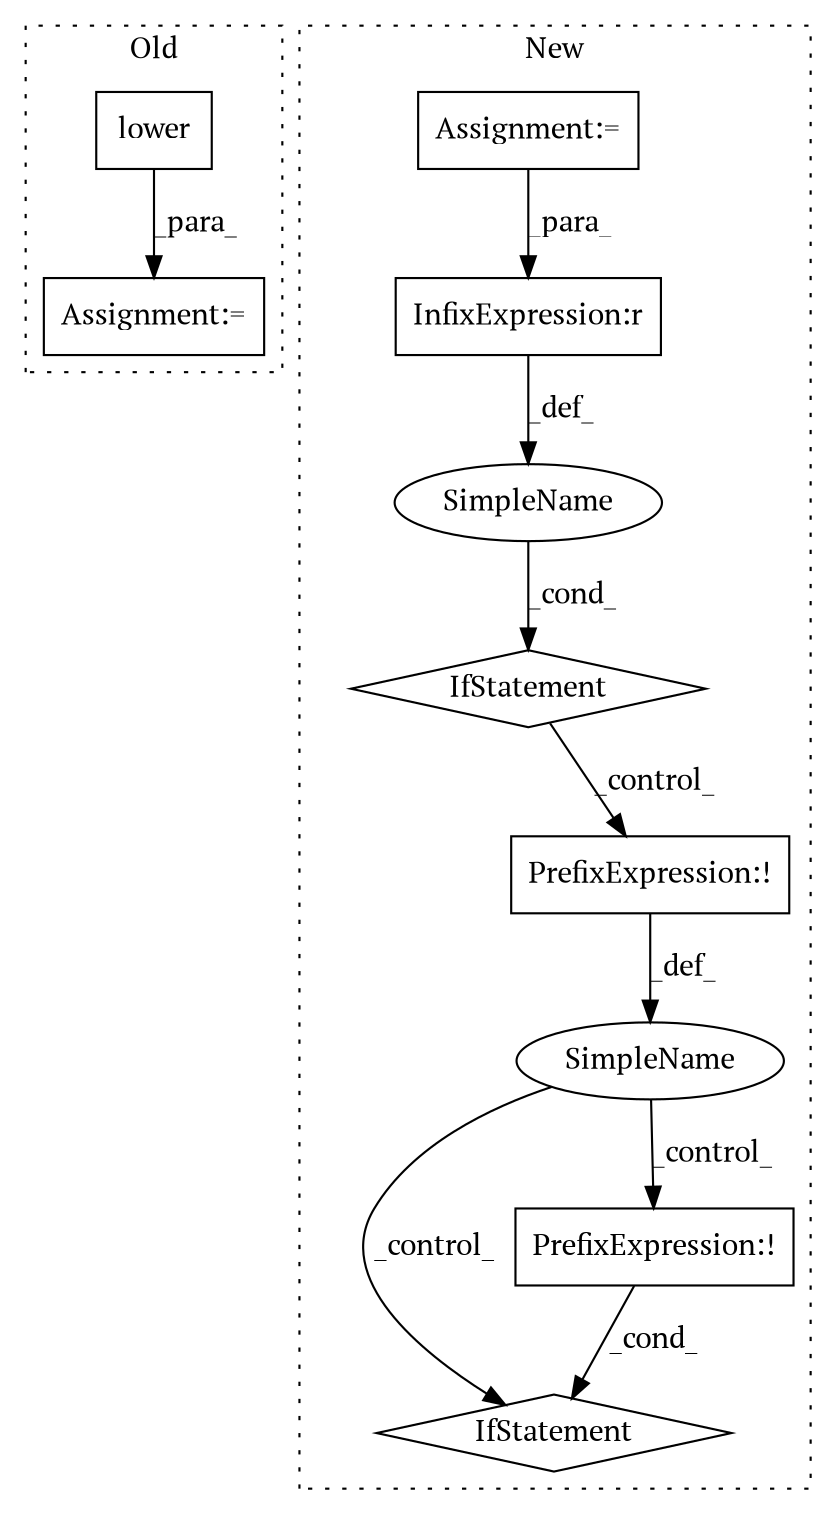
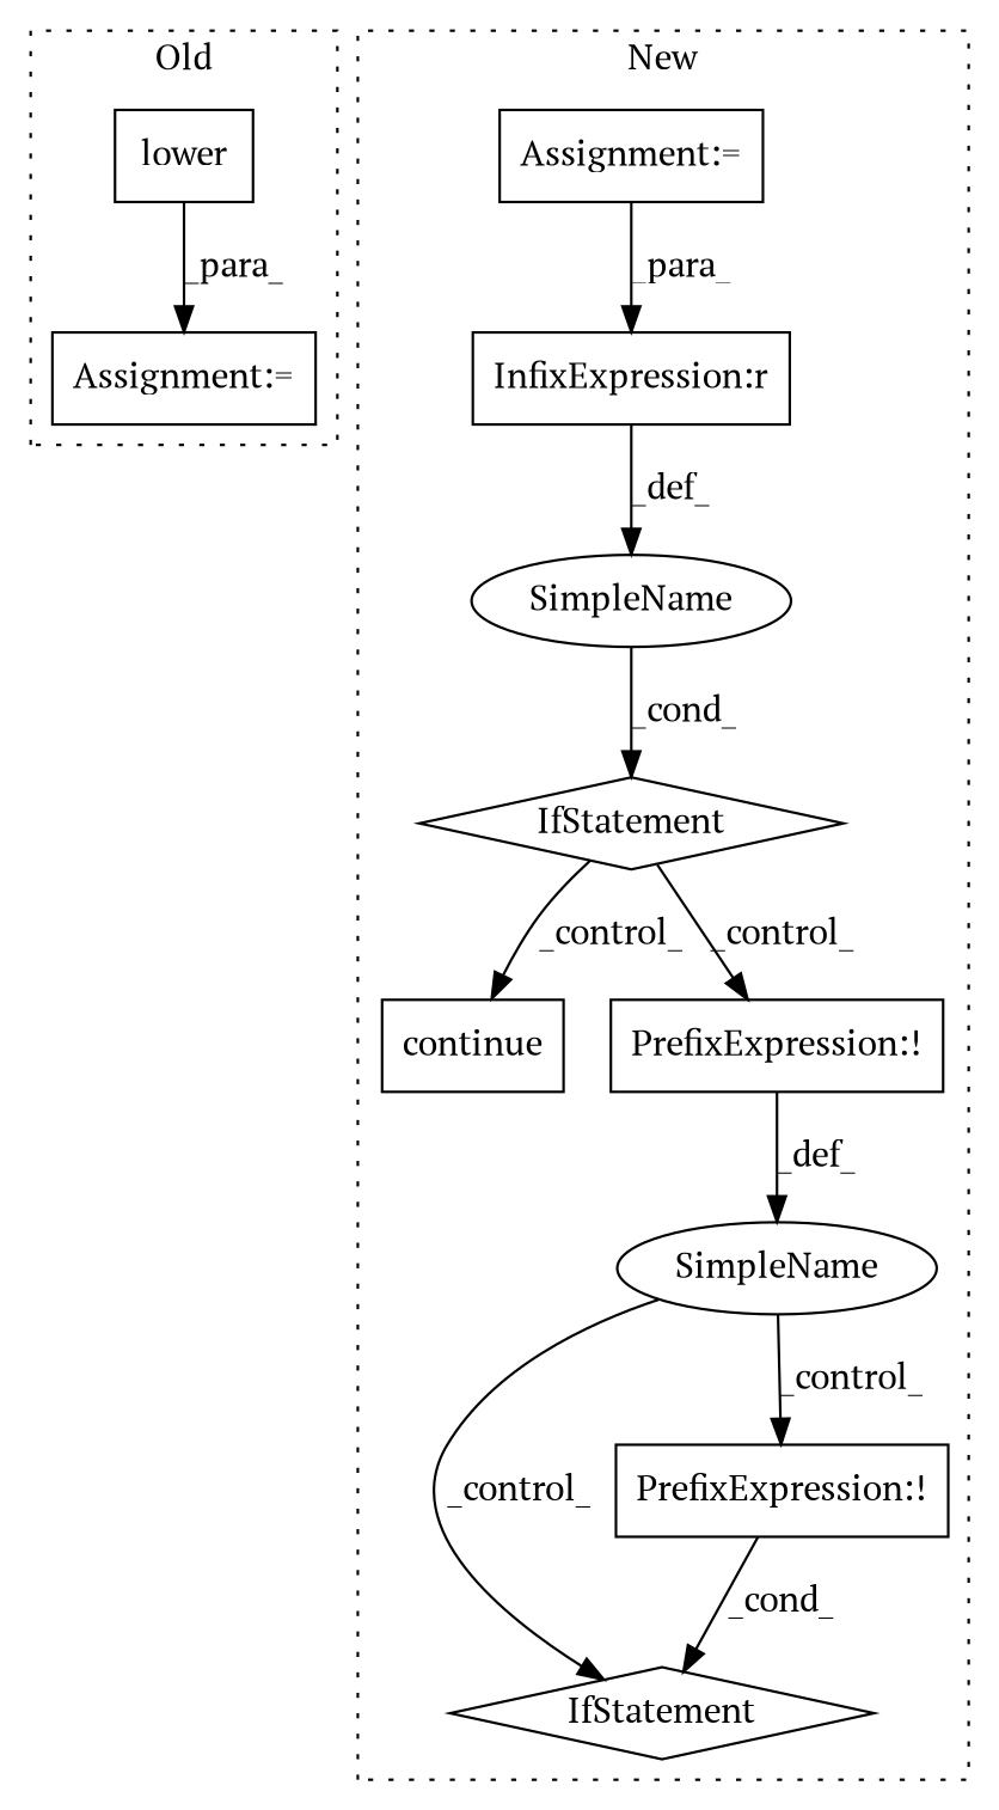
  digraph {
    fontname="PT Serif"
    node [a=7 l=1 shape=box fontname="PT Serif"]
    edge [fontname="PT Serif"]
    n1 [a=32 l=7 label=lower s=2380]
    n2 [l=22 label="Assignment:=" s=2615]
+   n3 [a=18 l=9 label=continue s=4634]
    n4 [a=25 l="4,2" label=IfStatement s="4593,4622" shape=diamond]
    n5 [a=42 label=SimpleName shape=ellipse l=""]
    n6 [a=25 l="4,2" label=IfStatement s="5154,5298" shape=diamond]
    n7 [a=27 l=4 label="InfixExpression:r" s=4603]
    n8 [a=38 label="PrefixExpression:!" s=4861]
    n9 [a=38 label="PrefixExpression:!" s=5158]
    n10 [a=42 label=SimpleName shape=ellipse l=""]
    n11 [label="Assignment:=" s=4541]
    subgraph cluster_1 {
      label=Old
      style=dotted
      n1
      n2
    }
    subgraph cluster_2 {
      label=New
      style=dotted
+     n3
      n4
      n5
      n6
      n7
      n8
      n9
      n10
      n11
    }
    n1 -> n2 [label=_para_]
+   n4 -> n3 [label=_control_]
    n4 -> n8 [label=_control_]
    n5 -> n4 [label=_cond_]
    n7 -> n5 [label=_def_]
    n8 -> n10 [label=_def_]
    n9 -> n6 [label=_cond_]
    n10 -> n6 [label=_control_]
    n10 -> n9 [label=_control_]
    n11 -> n7 [label=_para_]
  }
